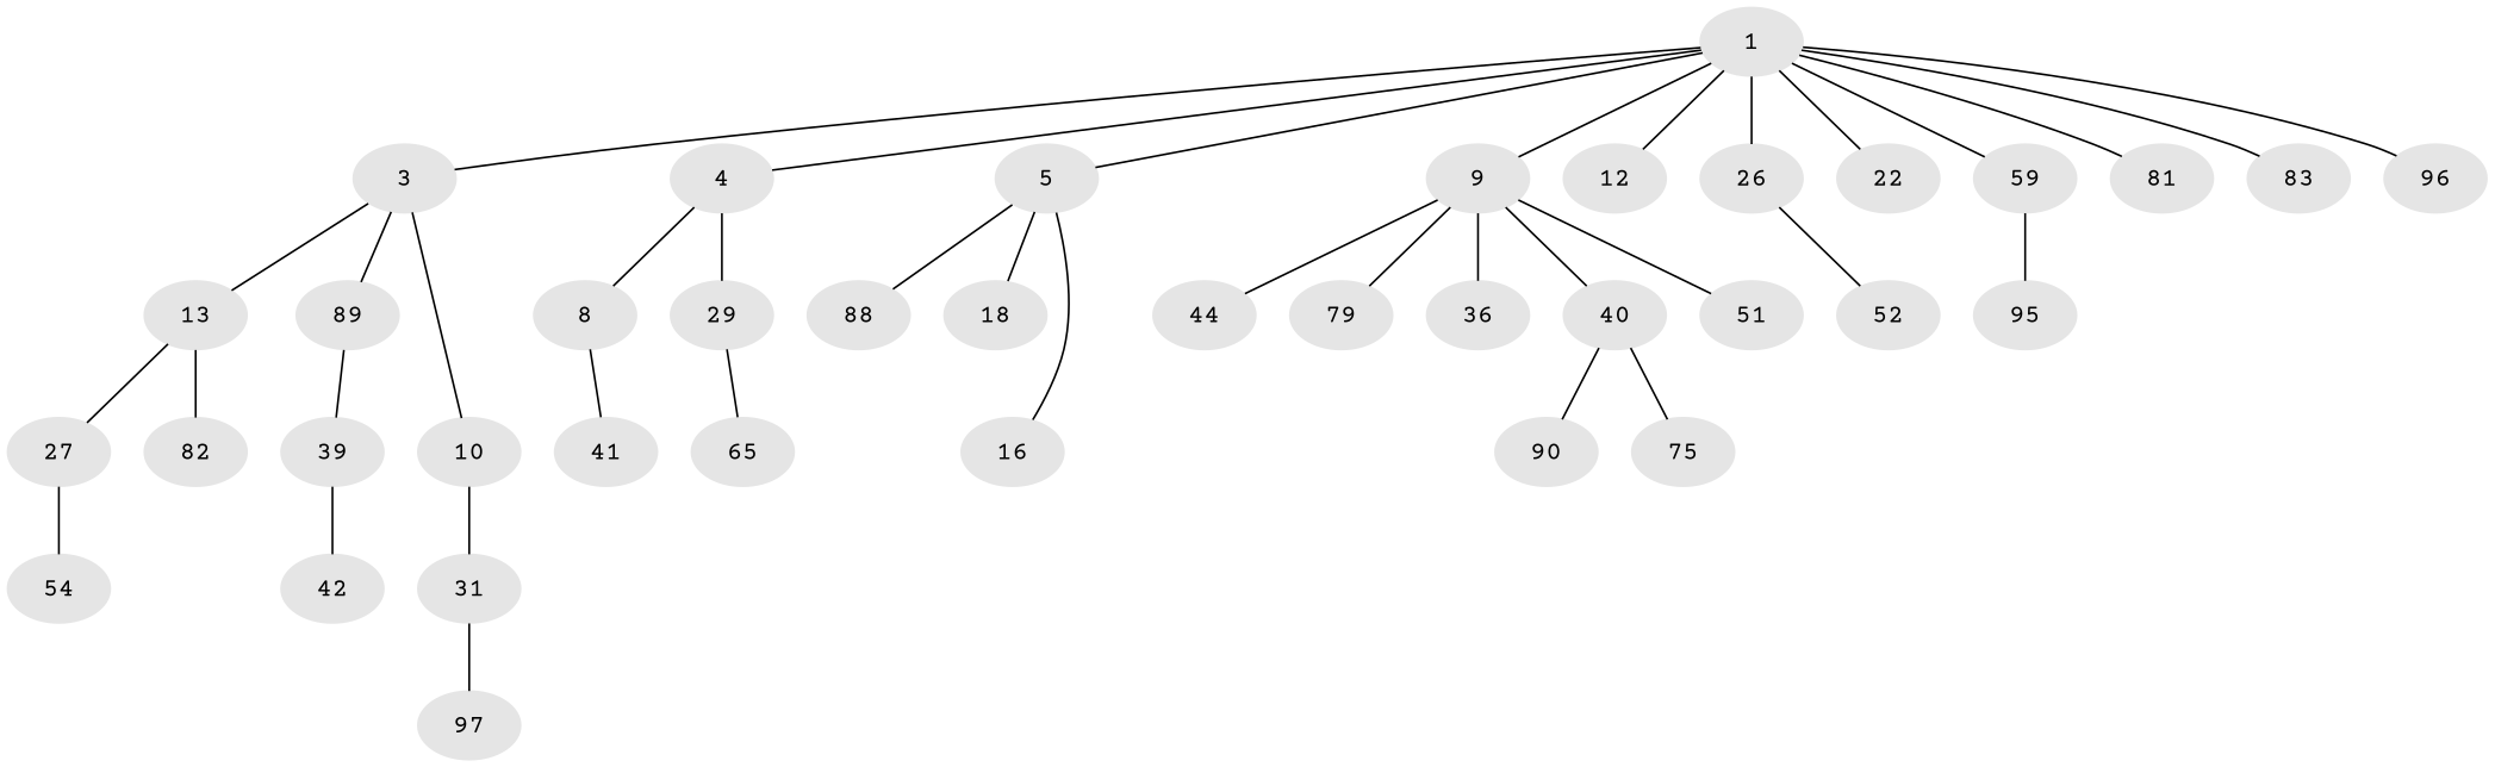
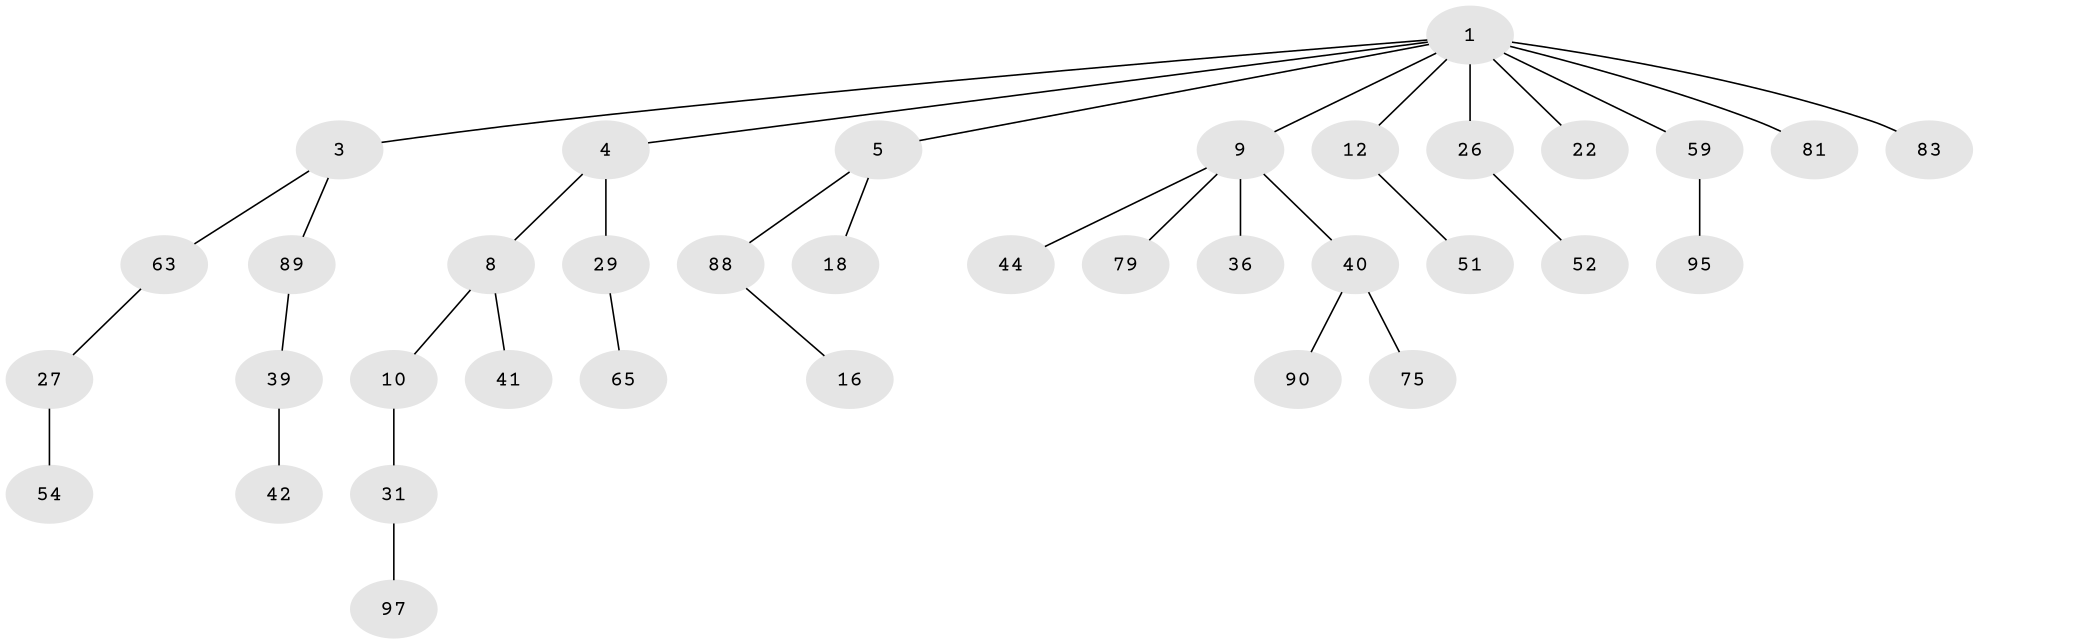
  graph {
    fontname="Courier Prime"
    node [color=gray90 fontname="Courier Prime" style=filled]
    edge [fontname="Courier Prime"]
    1 [super="+2+7"]
    3 [super="+5+20"]
    4
    n4 [label=5 super="+25"]
    9 [super="+48+15"]
    12
    n7 [label=26 super="+85"]
    22 [super="+38+28"]
    59 [super="+64+79"]
    81 [super="+92"]
    83
-   96
    10 [super="+11+23"]
-   13 [super="+71+26+33"]
+   13 [super="+71+26+33" label=63]
    89
    8 [super="+14"]
    29
    16 [super="+35"]
    18
    88
    n21 [label=79 super="+57"]
    36 [super="+46+87"]
    40 [super="+60+47"]
    44 [super="+50"]
    51
    n26 [label=52]
    95
    31 [super="+58+66"]
    27 [super="+84+98"]
-   82 [super="+93"]
    39 [super="+80"]
    41
    65 [super="+78"]
    42
    n35 [label=75 super="+75"]
    90
    97
    54 [super="+67+77"]
    1 -- 3
    1 -- 4
    1 -- n4
    1 -- 9
    1 -- 12
    1 -- n7
    1 -- 22
    1 -- 59
    1 -- 81
    1 -- 83
-   1 -- 96
-   3 -- 10
+   8 -- 10
    3 -- 13
    3 -- 89
    4 -- 8
    4 -- 29
-   n4 -- 16
+   88 -- 16
    n4 -- 18
    n4 -- 88
    9 -- n21
    9 -- 36
    9 -- 40
    9 -- 44
-   9 -- 51
+   12 -- 51
    n7 -- n26
    59 -- 95
    10 -- 31
    13 -- 27
-   13 -- 82
    89 -- 39
    8 -- 41
    29 -- 65
    40 -- n35
    40 -- 90
    31 -- 97
    27 -- 54
    39 -- 42
  }
